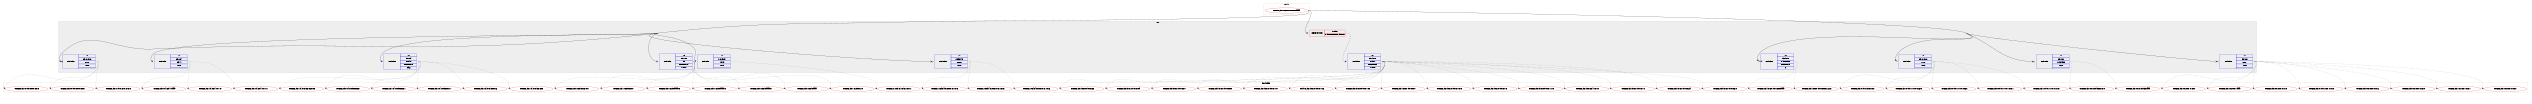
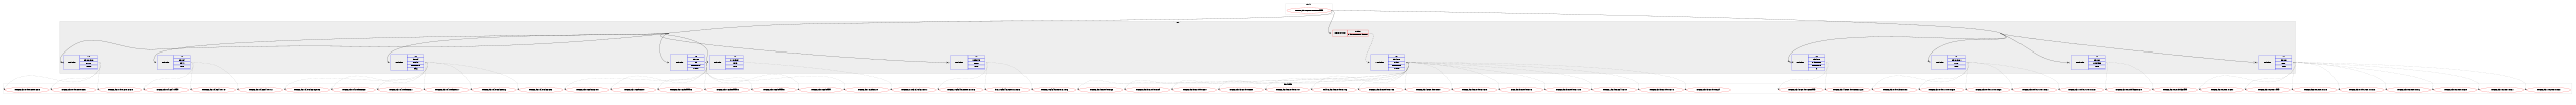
  digraph {
    compound=true
    concentrate=true
    fontname=Helvetica
    fontsize=10
    newrank=true
    rankdir=TB
    ranksep=1.5
    node [color=red fontname=Helvetica fontsize=10]
    edge [arrowhead=vee headport=w style=dotted tailport=e weight=100]
    n1 [label="portage://dev-ros/opencv_tests-9999" width=4]
    n2 [color=blue label=<<TABLE BORDER="0" CELLBORDER="1" CELLSPACING="0" CELLPADDING="4" WIDTH="220"><TR><TD ROWSPAN="6" CELLPADDING="30">pack_dep</TD></TR><TR><TD WIDTH="110">no</TD></TR><TR><TD>dev-python</TD></TR><TR><TD>empy</TD></TR><TR><TD>none</TD></TR><TR><TD></TD></TR></TABLE>> shape=none]
    n3 [color=blue label=<<TABLE BORDER="0" CELLBORDER="1" CELLSPACING="0" CELLPADDING="4" WIDTH="220"><TR><TD ROWSPAN="6" CELLPADDING="30">pack_dep</TD></TR><TR><TD WIDTH="110">no</TD></TR><TR><TD>dev-util</TD></TR><TR><TD>catkin</TD></TR><TR><TD>none</TD></TR><TR><TD></TD></TR></TABLE>> shape=none]
    n4 [color=blue label=<<TABLE BORDER="0" CELLBORDER="1" CELLSPACING="0" CELLPADDING="4" WIDTH="220"><TR><TD ROWSPAN="6" CELLPADDING="30">pack_dep</TD></TR><TR><TD WIDTH="110">no</TD></TR><TR><TD>dev-util</TD></TR><TR><TD>cmake</TD></TR><TR><TD>greaterequal</TD></TR><TR><TD>3.9.6</TD></TR></TABLE>> shape=none]
    n5 [color=blue label=<<TABLE BORDER="0" CELLBORDER="1" CELLSPACING="0" CELLPADDING="4" WIDTH="220"><TR><TD ROWSPAN="6" CELLPADDING="30">pack_dep</TD></TR><TR><TD WIDTH="110">no</TD></TR><TR><TD>dev-vcs</TD></TR><TR><TD>git</TD></TR><TR><TD>greaterequal</TD></TR><TR><TD>1.8.2.1</TD></TR></TABLE>> shape=none]
    n6 [color=blue label=<<TABLE BORDER="0" CELLBORDER="1" CELLSPACING="0" CELLPADDING="4" WIDTH="220"><TR><TD ROWSPAN="6" CELLPADDING="30">pack_dep</TD></TR><TR><TD WIDTH="110">no</TD></TR><TR><TD>sys-devel</TD></TR><TR><TD>make</TD></TR><TR><TD>none</TD></TR><TR><TD></TD></TR></TABLE>> shape=none]
    n7 [color=blue label=<<TABLE BORDER="0" CELLBORDER="1" CELLSPACING="0" CELLPADDING="4" WIDTH="220"><TR><TD ROWSPAN="6" CELLPADDING="30">pack_dep</TD></TR><TR><TD WIDTH="110">no</TD></TR><TR><TD>media-libs</TD></TR><TR><TD>opencv</TD></TR><TR><TD>none</TD></TR><TR><TD></TD></TR></TABLE>> shape=none]
    n8 [color=blue label=<<TABLE BORDER="0" CELLBORDER="1" CELLSPACING="0" CELLPADDING="4" WIDTH="220"><TR><TD ROWSPAN="6" CELLPADDING="30">pack_dep</TD></TR><TR><TD WIDTH="110">no</TD></TR><TR><TD>dev-lang</TD></TR><TR><TD>python</TD></TR><TR><TD>greaterequal</TD></TR><TR><TD>2.7.5-r2</TD></TR></TABLE>> shape=none]
    n9 [label=<<TABLE BORDER="0" CELLBORDER="1" CELLSPACING="0" CELLPADDING="4"><TR><TD ROWSPAN="3" CELLPADDING="10">use_conditional</TD></TR><TR><TD>python</TD></TR><TR><TD>python_targets_python2_7</TD></TR></TABLE>> shape=none]
    n10 [color=blue label=<<TABLE BORDER="0" CELLBORDER="1" CELLSPACING="0" CELLPADDING="4" WIDTH="220"><TR><TD ROWSPAN="6" CELLPADDING="30">pack_dep</TD></TR><TR><TD WIDTH="110">no</TD></TR><TR><TD>dev-lang</TD></TR><TR><TD>python-exec</TD></TR><TR><TD>greaterequal</TD></TR><TR><TD>2</TD></TR></TABLE>> shape=none]
    n11 [color=blue label=<<TABLE BORDER="0" CELLBORDER="1" CELLSPACING="0" CELLPADDING="4" WIDTH="220"><TR><TD ROWSPAN="6" CELLPADDING="30">pack_dep</TD></TR><TR><TD WIDTH="110">no</TD></TR><TR><TD>dev-python</TD></TR><TR><TD>numpy</TD></TR><TR><TD>none</TD></TR><TR><TD></TD></TR></TABLE>> shape=none]
    n12 [color=blue label=<<TABLE BORDER="0" CELLBORDER="1" CELLSPACING="0" CELLPADDING="4" WIDTH="220"><TR><TD ROWSPAN="6" CELLPADDING="30">pack_dep</TD></TR><TR><TD WIDTH="110">no</TD></TR><TR><TD>dev-ros</TD></TR><TR><TD>cv_bridge</TD></TR><TR><TD>none</TD></TR><TR><TD></TD></TR></TABLE>> shape=none]
    n13 [color=blue label=<<TABLE BORDER="0" CELLBORDER="1" CELLSPACING="0" CELLPADDING="4" WIDTH="220"><TR><TD ROWSPAN="6" CELLPADDING="30">pack_dep</TD></TR><TR><TD WIDTH="110">no</TD></TR><TR><TD>dev-ros</TD></TR><TR><TD>rospy</TD></TR><TR><TD>none</TD></TR><TR><TD></TD></TR></TABLE>> shape=none]
    n14 [label="portage://dev-python/empy-3.3-r1" width=4]
    n15 [label="portage://dev-python/empy-3.3.2" width=4]
    n16 [label="portage://dev-python/empy-3.3.3" width=4]
    n17 [label="portage://dev-util/catkin-0.7.14" width=4]
    n18 [label="portage://dev-util/catkin-0.7.17" width=4]
    n19 [label="portage://dev-util/catkin-9999" width=4]
    n20 [label="portage://dev-util/cmake-3.13.5" width=4]
    n21 [label="portage://dev-util/cmake-3.14.6" width=4]
    n22 [label="portage://dev-util/cmake-3.14.7" width=4]
    n23 [label="portage://dev-util/cmake-3.25.4" width=4]
    n24 [label="portage://dev-util/cmake-3.15.5" width=4]
    n25 [label="portage://dev-util/cmake-3.16.0_rc3" width=4]
    n26 [label="portage://dev-vcs/git-2.21.0" width=4]
    n27 [label="portage://dev-vcs/git-2.23.0-r1" width=4]
    n28 [label="portage://dev-vcs/git-2.24.0" width=4]
    n29 [label="portage://dev-vcs/git-9999" width=4]
    n30 [label="portage://dev-vcs/git-9999-r1" width=4]
    n31 [label="portage://dev-vcs/git-9999-r2" width=4]
    n32 [label="portage://dev-vcs/git-9999-r3" width=4]
    n33 [label="portage://sys-devel/make-4.2.1-r4" width=4]
    n34 [label="portage://dev-lang/python-2.7.15" width=4]
    n35 [label="positive://dev-lang/python-2.7.16" width=4]
    n36 [label="portage://dev-lang/python-2.7.17" width=4]
    n37 [label="portage://dev-lang/python-3.5.5" width=4]
    n38 [label="portage://dev-lang/python-3.5.7" width=4]
    n39 [label="portage://dev-lang/python-8.5.9" width=4]
    n40 [label="portage://dev-lang/python-3.6.5" width=4]
-   n41 [label="portage://dev-lang/python-3.6.8" width=4]
    n42 [label="portage://dev-lang/python-3.6.9" width=4]
    n43 [label="portage://dev-lang/python-3.7.2" width=4]
    n44 [label="portage://dev-lang/catkin-3.7.3" width=4]
    n45 [label="portage://dev-lang/python-3.7.4-r1" width=4]
-   n46 [label="portage://dev-lang/python-3.7.5" width=4]
+   n46 [label="exec://dev-lang/python-3.7.5" width=4]
    n47 [label="portage://dev-lang/python-3.7.5-r1" width=4]
    n48 [label="portage://dev-lang/python-3.8.0" width=4]
    n49 [label="portage://dev-lang/python-exec-2.4.6-r1" width=4]
    n50 [label="portage://dev-lang/python-exec-9999" width=4]
    n51 [label="portage://dev-python/numpy-1.14.5" width=4]
    n52 [label="portage://dev-python/numpy-1.15.4" width=4]
    n53 [label="portage://dev-python/numpy-1.16.1" width=4]
    n54 [label="portage://dev-python/numpy-1.16.5" width=4]
    n55 [label="portage://dev-python/lang-1.8.2" width=4]
    n56 [label="portage://dev-ros/cv_bridge-1.13.0" width=4]
    n57 [label="portage://dev-ros/cv_bridge-9999" width=4]
    n58 [label="portage://dev-ros/rospy-1.13.1" width=4]
    n59 [label="portage://dev-ros/rospy-1.13.2" width=4]
    n60 [label="portage://dev-ros/rospy-1.13.4" width=4]
    n61 [label="portage://dev-ros/rospy-1.13.5" width=4]
    n62 [label="portage://dev-ros/rospy-1.11.6" width=4]
    n63 [label="portage://dev-python/rospy-1.14.2" width=4]
    n64 [label="portage://dev-ros/rospy-1.14.3" width=4]
    n65 [label="portage://dev-ros/rospy-9999" width=4]
-   n66 [label="portage://media-libs/opencv-2.4.13-r3" width=4]
+   n66 [label="lang://media-libs/opencv-2.4.13-r3" width=4]
    n67 [label="portage://media-libs/opencv-3.4.1-r5" width=4]
    n68 [label="portage://media-libs/opencv-3.4.1-r6" width=4]
    subgraph cluster_1 {
      color=gray
      label=<<i>ebuild</i>>
      rank=same
      n1
    }
    subgraph cluster_2 {
      color=gray
      label=<<i>dependencies</i>>
      subgraph cluster_3 {
        color=gray
        fillcolor="#eeeeee"
        label=<<i>compile</i>>
        style=filled
        subgraph sub_4 {
          color=gray
          fillcolor="#eeeeee"
          label=<<i>compile</i>>
          style=filled
          n2
        }
        subgraph sub_5 {
          color=gray
          fillcolor="#eeeeee"
          label=<<i>compile</i>>
          style=filled
          n3
        }
        subgraph sub_6 {
          color=gray
          fillcolor="#eeeeee"
          label=<<i>compile</i>>
          style=filled
          n4
        }
        subgraph sub_7 {
          color=gray
          fillcolor="#eeeeee"
          label=<<i>compile</i>>
          style=filled
          n5
        }
        subgraph sub_8 {
          color=gray
          fillcolor="#eeeeee"
          label=<<i>compile</i>>
          style=filled
          n6
        }
      }
      subgraph cluster_9 {
        color=gray
        fillcolor="#eeeeee"
        label=<<i>compile and run</i>>
        style=filled
        subgraph sub_10 {
          color=gray
          fillcolor="#eeeeee"
          label=<<i>compile and run</i>>
          style=filled
          n7
        }
        subgraph sub_11 {
          color=gray
          fillcolor="#eeeeee"
          label=<<i>compile and run</i>>
          style=filled
          n9
          subgraph sub_12 {
            color=gray
            fillcolor="#eeeeee"
            label=<<i>compile and run</i>>
            style=filled
            n8
          }
        }
        subgraph sub_13 {
          color=gray
          fillcolor="#eeeeee"
          label=<<i>compile and run</i>>
          style=filled
          n10
        }
        subgraph sub_14 {
          color=gray
          fillcolor="#eeeeee"
          label=<<i>compile and run</i>>
          style=filled
          n11
        }
        subgraph sub_15 {
          color=gray
          fillcolor="#eeeeee"
          label=<<i>compile and run</i>>
          style=filled
          n12
        }
        subgraph sub_16 {
          color=gray
          fillcolor="#eeeeee"
          label=<<i>compile and run</i>>
          style=filled
          n13
        }
      }
      subgraph cluster_17 {
        color=gray
        fillcolor="#eeeeee"
        label=<<i>run</i>>
        style=filled
      }
    }
    subgraph cluster_18 {
      color=gray
      label=<<i>candidates</i>>
      rank=same
      subgraph sub_19 {
        color=black
        label=<<i>candidates</i>>
        nodesep=1
        rank=same
        n14
        n15
        n16
      }
      subgraph sub_20 {
        color=black
        label=<<i>candidates</i>>
        nodesep=1
        rank=same
        n17
        n18
        n19
      }
      subgraph sub_21 {
        color=black
        label=<<i>candidates</i>>
        nodesep=1
        rank=same
        n20
        n21
        n22
        n23
        n24
        n25
      }
      subgraph sub_22 {
        color=black
        label=<<i>candidates</i>>
        nodesep=1
        rank=same
        n26
        n27
        n28
        n29
        n30
        n31
        n32
      }
      subgraph sub_23 {
        color=black
        label=<<i>candidates</i>>
        nodesep=1
        rank=same
        n33
      }
      subgraph sub_24 {
        color=black
        label=<<i>candidates</i>>
        nodesep=1
        rank=same
        n34
        n35
        n36
        n37
        n38
        n39
        n40
-       n41
        n42
        n43
        n44
        n45
        n46
        n47
        n48
      }
      subgraph sub_25 {
        color=black
        label=<<i>candidates</i>>
        nodesep=1
        rank=same
        n49
        n50
      }
      subgraph sub_26 {
        color=black
        label=<<i>candidates</i>>
        nodesep=1
        rank=same
        n51
        n52
        n53
        n54
        n55
      }
      subgraph sub_27 {
        color=black
        label=<<i>candidates</i>>
        nodesep=1
        rank=same
        n56
        n57
      }
      subgraph sub_28 {
        color=black
        label=<<i>candidates</i>>
        nodesep=1
        rank=same
        n58
        n59
        n60
        n61
        n62
        n63
        n64
        n65
      }
      subgraph sub_29 {
        color=black
        label=<<i>candidates</i>>
        nodesep=1
        rank=same
        n66
        n67
        n68
      }
    }
    n1 -> n2 [style=solid weight=20]
    n1 -> n3 [style=solid weight=20]
    n1 -> n4 [style=solid weight=20]
    n1 -> n5 [style=solid weight=20]
    n1 -> n6 [style=solid weight=20]
    n1 -> n7 [arrowhead=odotvee style=solid weight=20]
    n1 -> n9 [style=solid weight=20]
    n1 -> n10 [arrowhead=odotvee style=solid weight=20]
    n1 -> n11 [arrowhead=odotvee style=solid weight=20]
    n1 -> n12 [arrowhead=odotvee style=solid weight=20]
    n1 -> n13 [arrowhead=odotvee style=solid weight=20]
    n2 -> n14
    n2 -> n15
    n2 -> n16
    n3 -> n17
    n3 -> n18
    n3 -> n19
    n4 -> n20
    n4 -> n21
    n4 -> n22
    n4 -> n23
    n4 -> n24
    n4 -> n25
    n5 -> n26
    n5 -> n27
    n5 -> n28
    n5 -> n29
    n5 -> n30
    n5 -> n31
    n5 -> n32
    n6 -> n33
    n7 -> n66
    n7 -> n67
    n7 -> n68
    n8 -> n34
    n8 -> n35
    n8 -> n36
    n8 -> n37
    n8 -> n38
    n8 -> n39
    n8 -> n40
-   n8 -> n41
    n8 -> n42
    n8 -> n43
    n8 -> n44
    n8 -> n45
    n8 -> n46
    n8 -> n47
    n8 -> n48
    n9 -> n8 [style=dashed weight=20]
    n10 -> n49
    n10 -> n50
    n11 -> n51
    n11 -> n52
    n11 -> n53
    n11 -> n54
    n11 -> n55
    n12 -> n56
    n12 -> n57
    n13 -> n58
    n13 -> n59
    n13 -> n60
    n13 -> n61
    n13 -> n62
    n13 -> n63
    n13 -> n64
    n13 -> n65
  }
